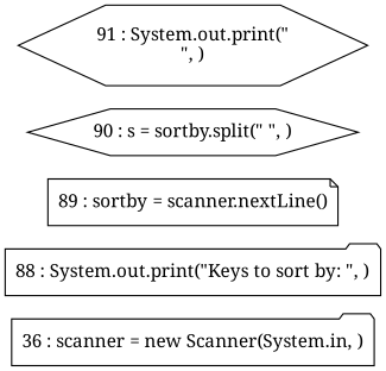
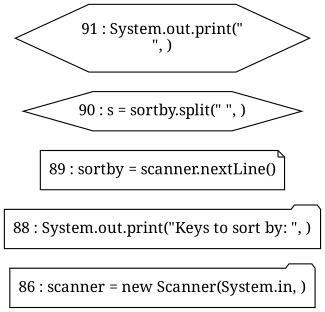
  digraph {
    rankdir=LR
    fontname="Noto Serif"
    node [shape=folder fontname="Noto Serif"]
-   "86 : scanner = new Scanner(System.in, )" [label="36 : scanner = new Scanner(System.in, )"]
+   "86 : scanner = new Scanner(System.in, )"
    "88 : System.out.print(\"Keys to sort by: \", )"
    "89 : sortby = scanner.nextLine()" [shape=note]
    "90 : s = sortby.split(\" \", )" [shape=hexagon]
    "91 : System.out.print(\"\n\", )" [shape=hexagon]
  }
